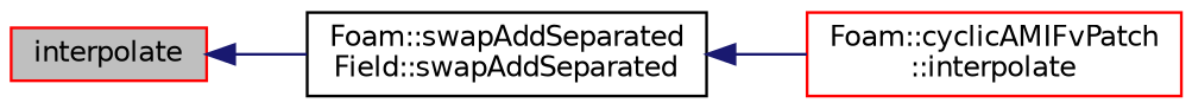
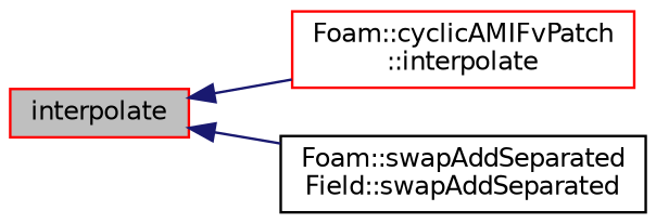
  digraph {
    rankdir=LR
    node [color=red fontname=Helvetica fontsize=10 shape=record]
    edge [color=midnightblue dir=back fontname=Helvetica fontsize=10 labelfontname=Helvetica labelfontsize=10 style=solid]
    n1 [fillcolor=grey75 fontcolor=black height=0.2 label=interpolate style=filled width=0.4]
    n2 [height=0.2 label="Foam::cyclicAMIFvPatch\l::interpolate" width=0.4]
    n3 [color=black height=0.2 label="Foam::swapAddSeparated\lField::swapAddSeparated" width=0.4]
-   n3 -> n2
+   n1 -> n2
    n1 -> n3
  }
